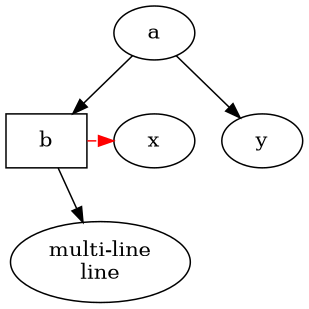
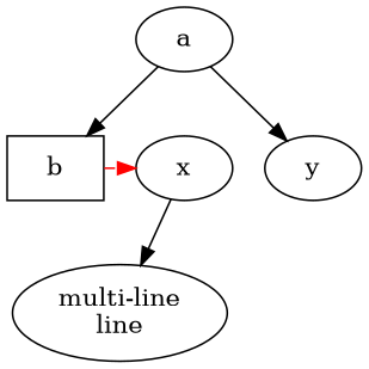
  digraph {
    b [shape=box]
    x
    n3 [label="multi-line\nline"]
    a
    y
    subgraph sub_1 {
      rank=same
      b
      x
    }
    b -> x [color=red style=dashed]
-   b -> n3
+   x -> n3
    a -> b
    a -> y
  }
